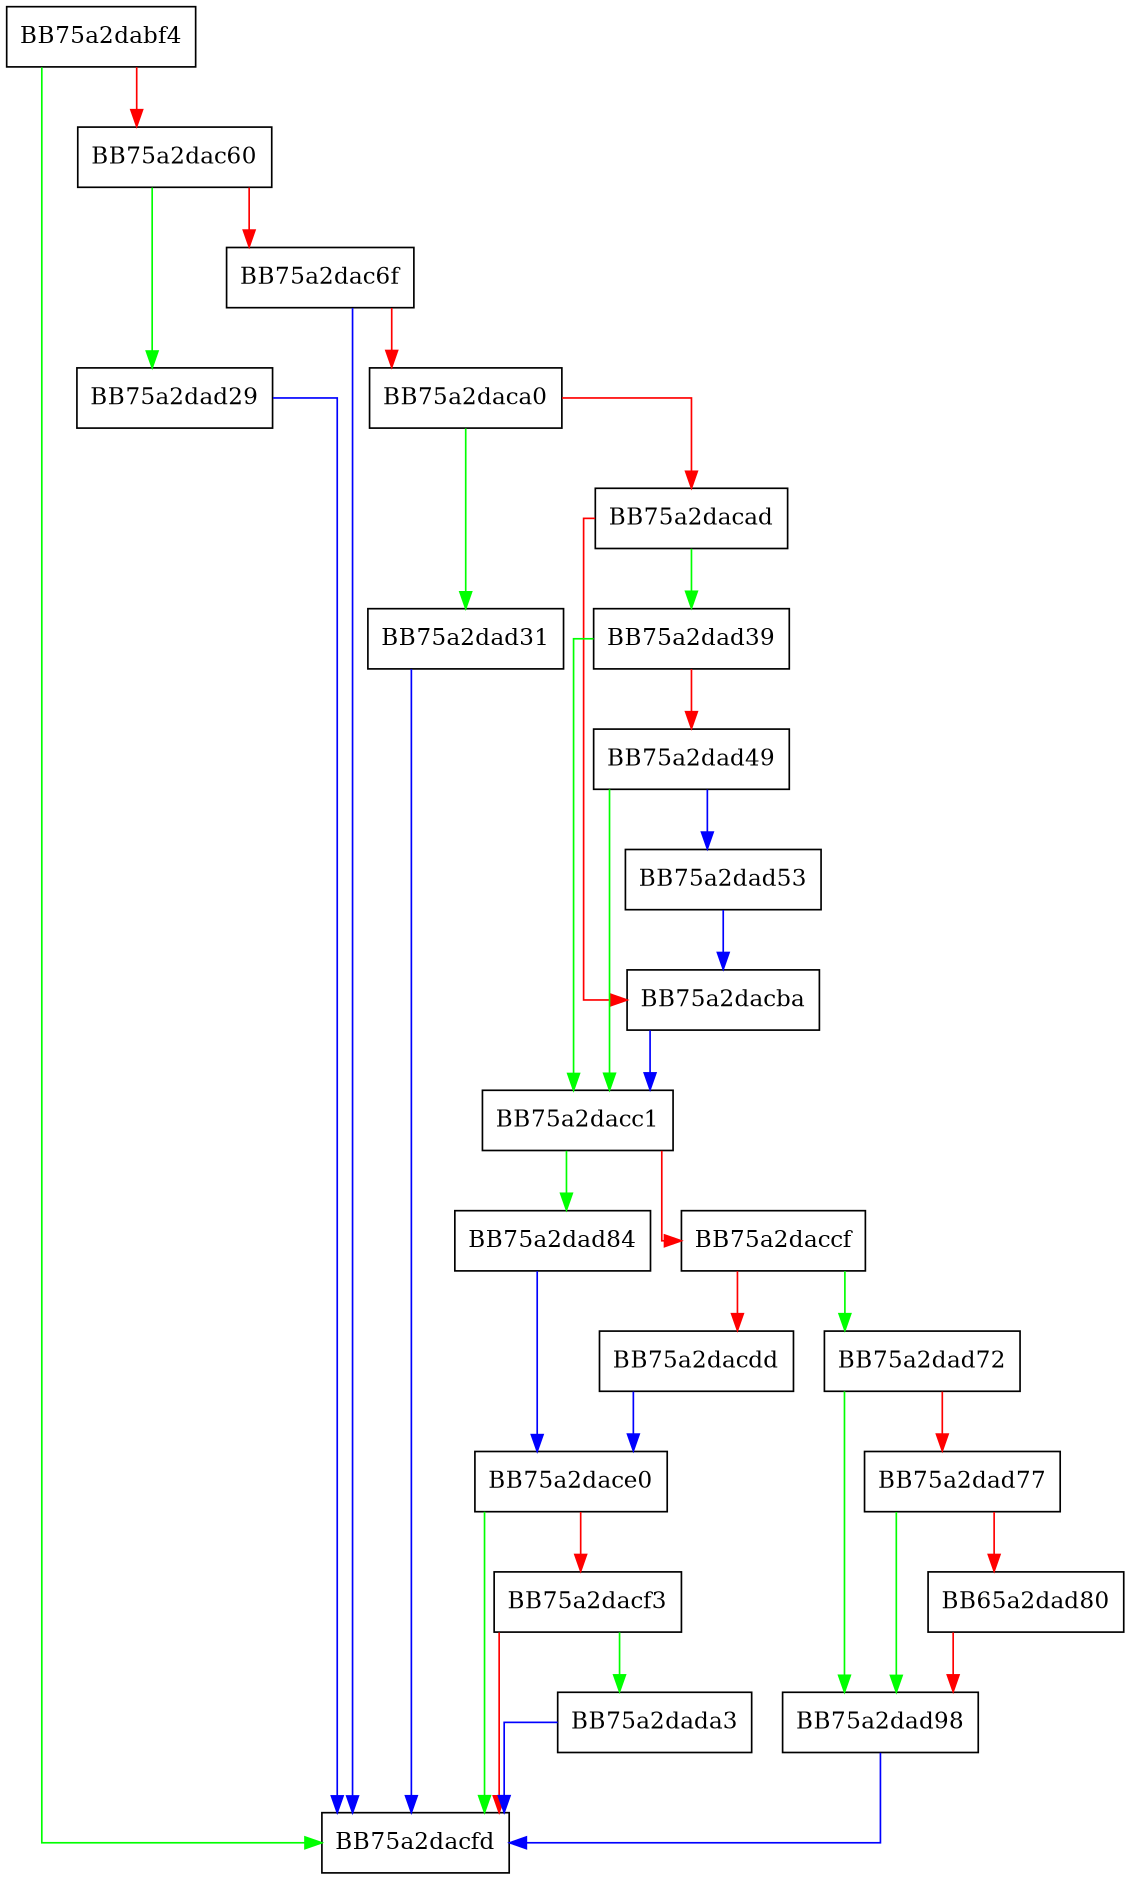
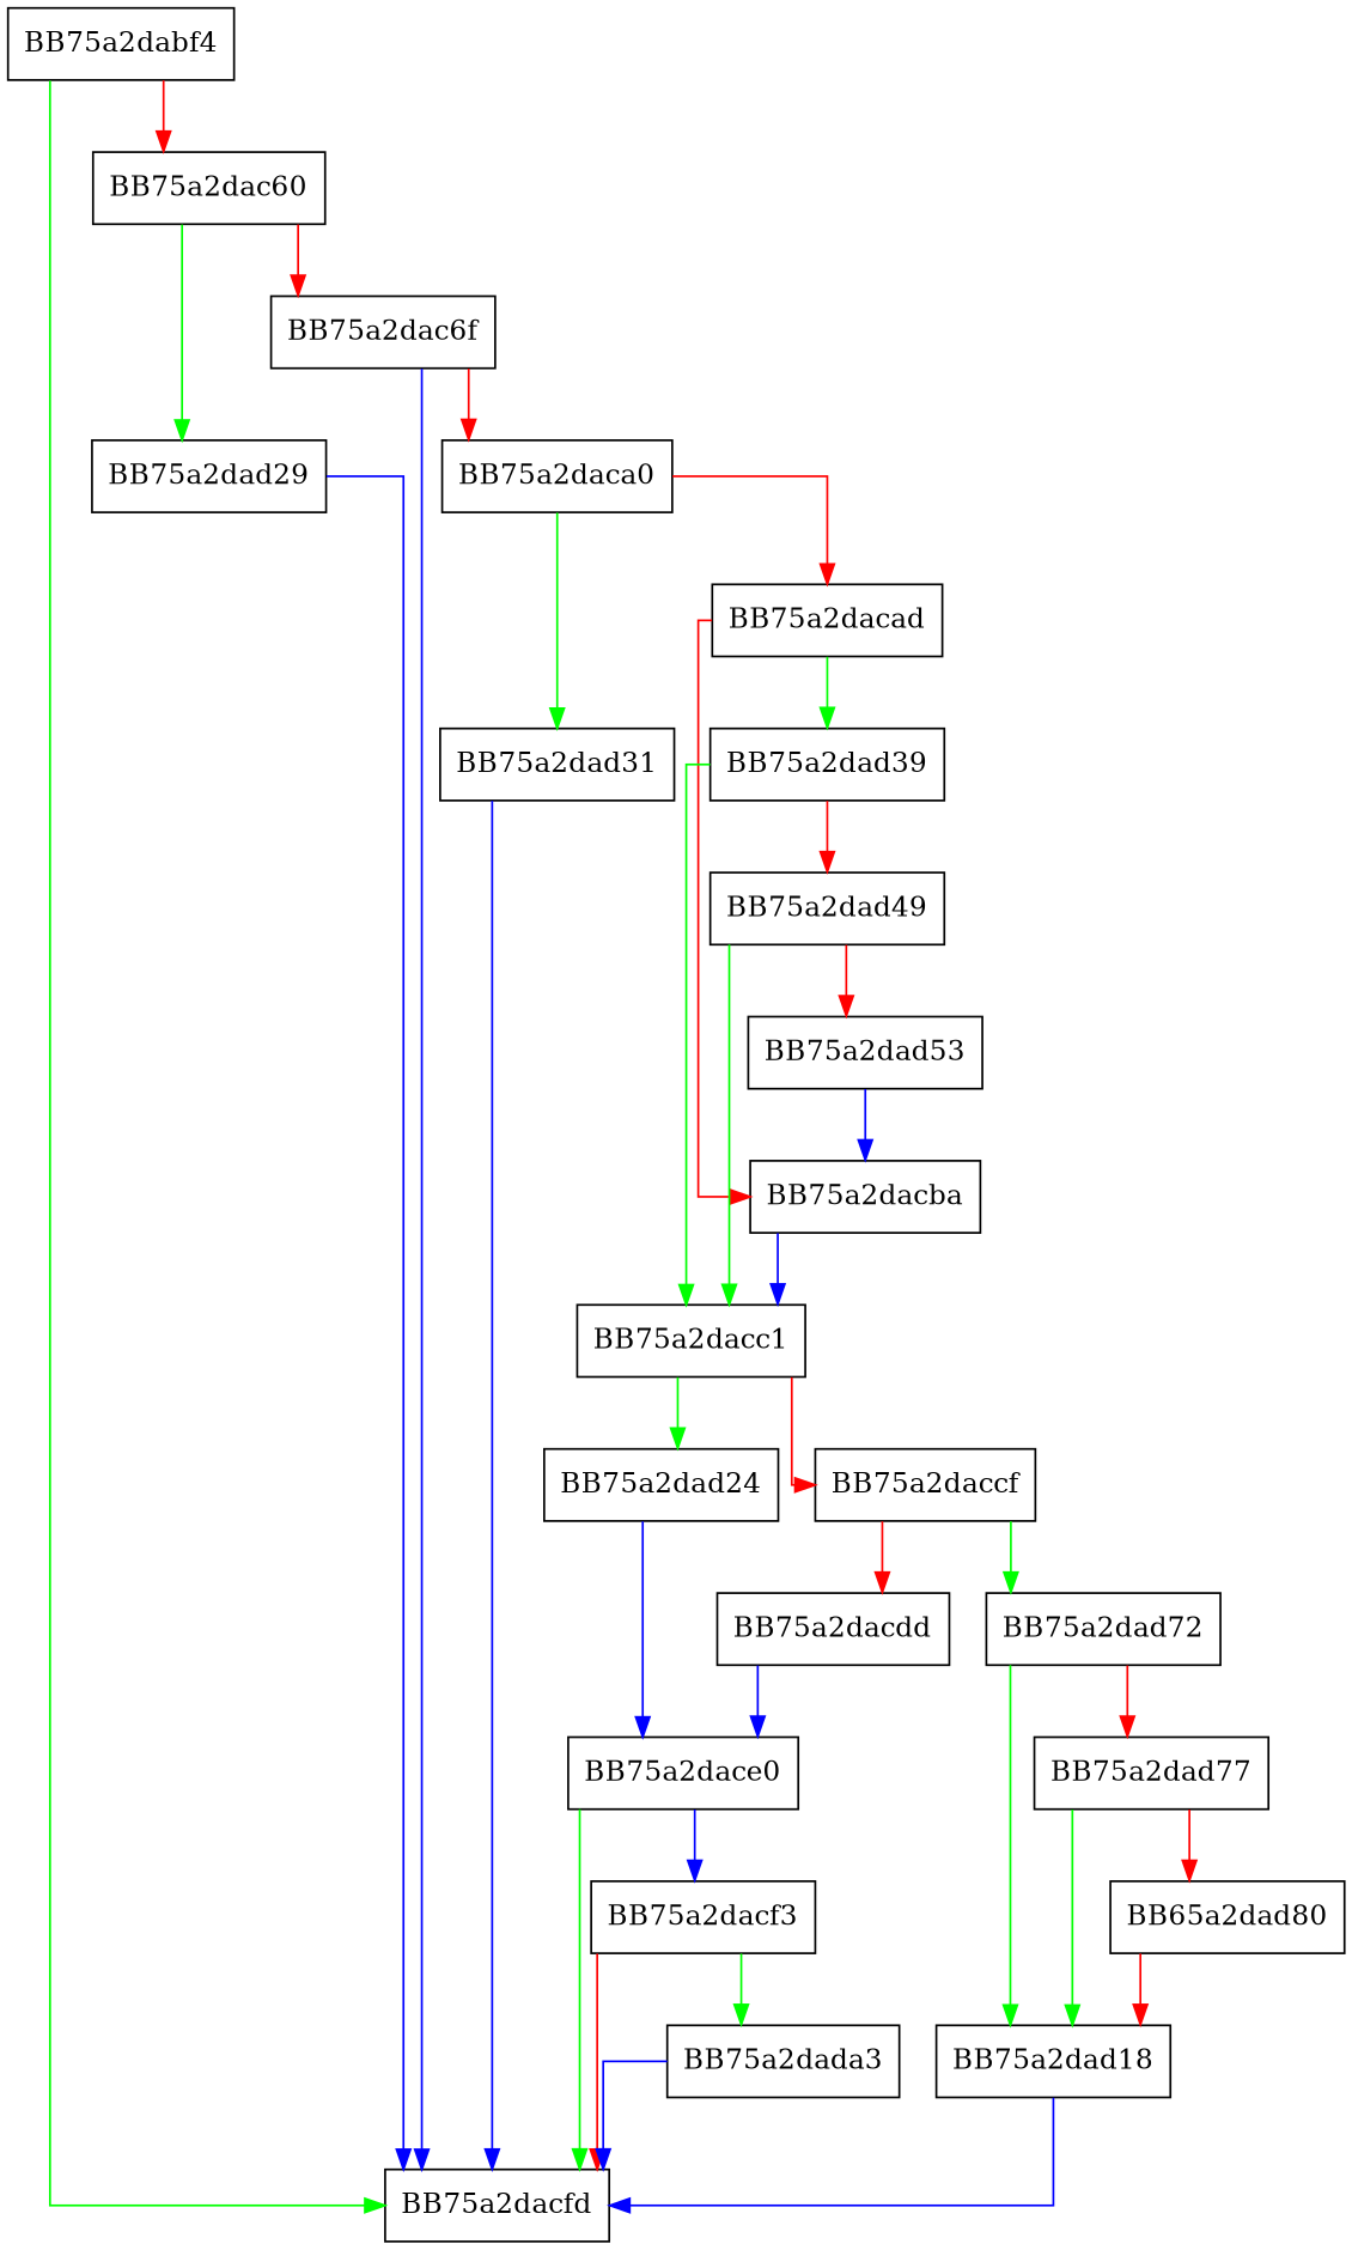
  digraph {
    splines=ortho
    node [shape=box]
    edge [color=red]
    BB75a2dabf4
    BB75a2dacfd
    BB75a2dac60
    BB75a2dad29
    BB75a2dac6f
    BB75a2daca0
    BB75a2dad31
    BB75a2dacad
    BB75a2dad39
    BB75a2dacba
    BB75a2dacc1
    BB75a2dad49
-   BB75a2dad24 [label=BB75a2dad84]
+   BB75a2dad24
    BB75a2daccf
    BB75a2dad53
    BB75a2dace0
    BB75a2dad72
    BB75a2dacdd
    BB75a2dacf3
-   BB75a2dad98
+   BB75a2dad98 [label=BB75a2dad18]
    BB75a2dad77
    n22 [label=BB65a2dad80]
    BB75a2dada3
    BB75a2dabf4 -> BB75a2dacfd [color=green]
    BB75a2dabf4 -> BB75a2dac60
    BB75a2dac60 -> BB75a2dad29 [color=green]
    BB75a2dac60 -> BB75a2dac6f
    BB75a2dad29 -> BB75a2dacfd [color=blue]
    BB75a2dac6f -> BB75a2dacfd [color=blue]
    BB75a2dac6f -> BB75a2daca0
    BB75a2daca0 -> BB75a2dad31 [color=green]
    BB75a2daca0 -> BB75a2dacad
    BB75a2dad31 -> BB75a2dacfd [color=blue]
    BB75a2dacad -> BB75a2dad39 [color=green]
    BB75a2dacad -> BB75a2dacba
    BB75a2dad39 -> BB75a2dacc1 [color=green]
    BB75a2dad39 -> BB75a2dad49
    BB75a2dacba -> BB75a2dacc1 [color=blue]
    BB75a2dacc1 -> BB75a2dad24 [color=green]
    BB75a2dacc1 -> BB75a2daccf
    BB75a2dad49 -> BB75a2dacc1 [color=green]
-   BB75a2dad49 -> BB75a2dad53 [color=blue]
+   BB75a2dad49 -> BB75a2dad53
    BB75a2dad24 -> BB75a2dace0 [color=blue]
    BB75a2daccf -> BB75a2dad72 [color=green]
    BB75a2daccf -> BB75a2dacdd
    BB75a2dad53 -> BB75a2dacba [color=blue]
    BB75a2dace0 -> BB75a2dacfd [color=green]
-   BB75a2dace0 -> BB75a2dacf3
+   BB75a2dace0 -> BB75a2dacf3 [color=blue]
    BB75a2dad72 -> BB75a2dad98 [color=green]
    BB75a2dad72 -> BB75a2dad77
    BB75a2dacdd -> BB75a2dace0 [color=blue]
    BB75a2dacf3 -> BB75a2dacfd
    BB75a2dacf3 -> BB75a2dada3 [color=green]
    BB75a2dad98 -> BB75a2dacfd [color=blue]
    BB75a2dad77 -> BB75a2dad98 [color=green]
    BB75a2dad77 -> n22
    n22 -> BB75a2dad98
    BB75a2dada3 -> BB75a2dacfd [color=blue]
  }
